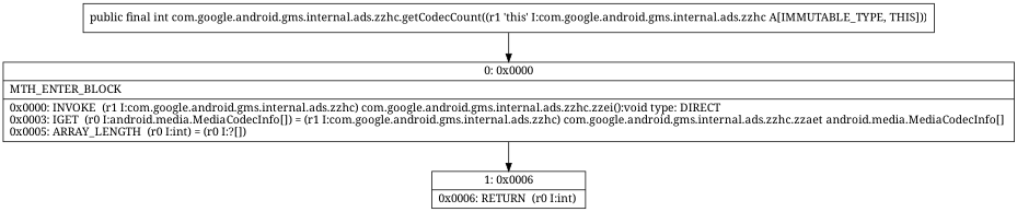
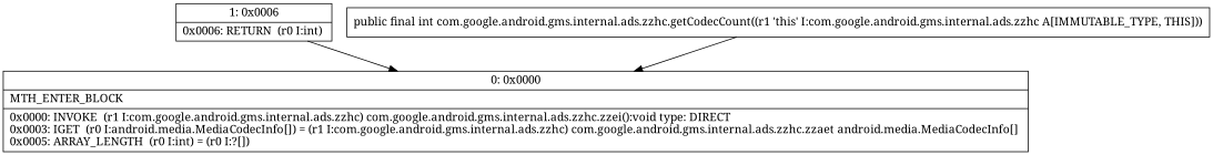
  digraph {
    fontname="Noto Serif"
    node [shape=record fontname="Noto Serif"]
    edge [fontname="Noto Serif"]
    n1 [label="{0\:\ 0x0000|MTH_ENTER_BLOCK\l|0x0000: INVOKE  (r1 I:com.google.android.gms.internal.ads.zzhc) com.google.android.gms.internal.ads.zzhc.zzei():void type: DIRECT \l0x0003: IGET  (r0 I:android.media.MediaCodecInfo[]) = (r1 I:com.google.android.gms.internal.ads.zzhc) com.google.android.gms.internal.ads.zzhc.zzaet android.media.MediaCodecInfo[] \l0x0005: ARRAY_LENGTH  (r0 I:int) = (r0 I:?[]) \l}"]
    n2 [label="{1\:\ 0x0006|0x0006: RETURN  (r0 I:int) \l}"]
    n3 [label="{public final int com.google.android.gms.internal.ads.zzhc.getCodecCount((r1 'this' I:com.google.android.gms.internal.ads.zzhc A[IMMUTABLE_TYPE, THIS])) }"]
-   n1 -> n2
+   n2 -> n1
    n3 -> n1
  }
